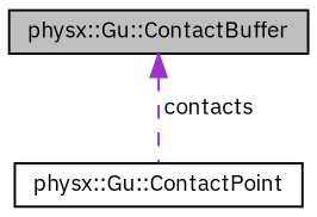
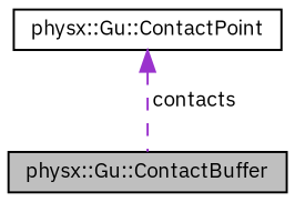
  digraph {
    fontname="IBM Plex Sans"
    node [color=black fontname="IBM Plex Sans" fontsize=10 shape=record style=filled]
    n1 [fillcolor=grey75 fontcolor=black height=0.2 label="physx::Gu::ContactBuffer" width=0.4]
    n2 [fillcolor=white height=0.2 label="physx::Gu::ContactPoint" width=0.4]
-   n1 -> n2 [color=darkorchid3 dir=back fontname="IBM Plex Sans" fontsize=10 label=" contacts" labelfontname=Helvetica labelfontsize=10 style=dashed]
+   n2 -> n1 [color=darkorchid3 dir=back fontname="IBM Plex Sans" fontsize=10 label=" contacts" labelfontname=Helvetica labelfontsize=10 style=dashed]
  }
